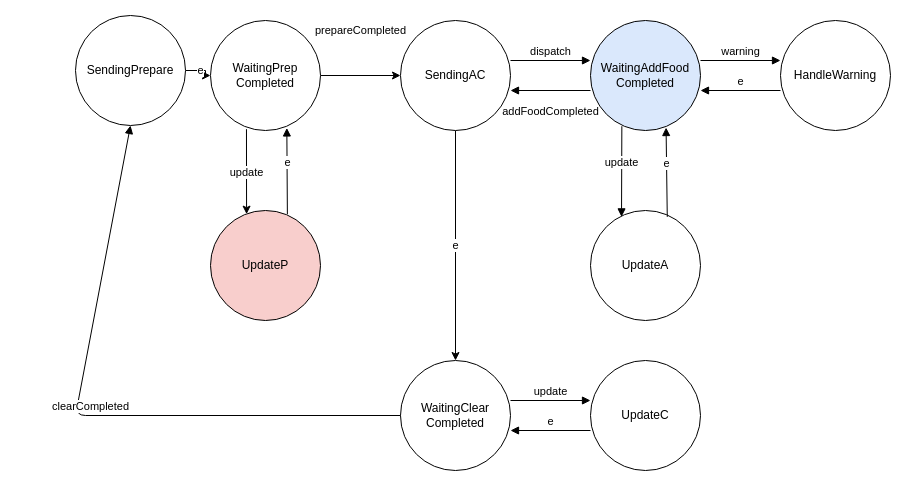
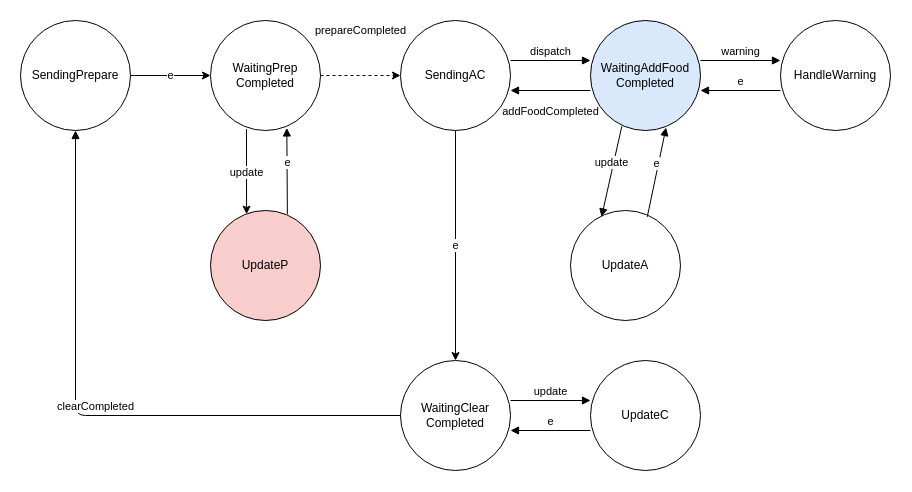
  <mxCell id="0" />
  <mxCell id="1" parent="0" />
  <mxCell id="2" value="e" style="edgeStyle=orthogonalEdgeStyle;rounded=0;orthogonalLoop=1;jettySize=auto;html=1;" edge="1" parent="1" source="3" target="6"><mxGeometry relative="1" as="geometry" /></mxCell>
- <mxCell id="3" value="SendingPrepare" style="ellipse;whiteSpace=wrap;html=1;" vertex="1" parent="1"><mxGeometry x="75" y="15" width="110" height="110" as="geometry" /></mxCell>
- <mxCell id="4" value="prepareCompleted" style="edgeStyle=orthogonalEdgeStyle;rounded=0;orthogonalLoop=1;jettySize=auto;html=1;" edge="1" parent="1" source="6" target="9"><mxGeometry y="45" relative="1" as="geometry"><mxPoint as="offset" /></mxGeometry></mxCell>
+ <mxCell id="3" value="SendingPrepare" style="ellipse;whiteSpace=wrap;html=1;" vertex="1" parent="1"><mxGeometry x="20" y="20" width="110" height="110" as="geometry" /></mxCell>
+ <mxCell id="4" value="prepareCompleted" style="edgeStyle=orthogonalEdgeStyle;rounded=0;orthogonalLoop=1;jettySize=auto;html=1;dashed=1;" edge="1" parent="1" source="6" target="9"><mxGeometry y="45" relative="1" as="geometry"><mxPoint as="offset" /></mxGeometry></mxCell>
  <mxCell id="5" value="update" style="edgeStyle=orthogonalEdgeStyle;rounded=0;orthogonalLoop=1;jettySize=auto;html=1;exitX=0.327;exitY=0.988;exitDx=0;exitDy=0;exitPerimeter=0;entryX=0.328;entryY=0.033;entryDx=0;entryDy=0;entryPerimeter=0;" edge="1" parent="1" source="6" target="7"><mxGeometry relative="1" as="geometry" /></mxCell>
  <mxCell id="6" value="WaitingPrep&lt;br&gt;Completed" style="ellipse;whiteSpace=wrap;html=1;" vertex="1" parent="1"><mxGeometry x="210" y="20" width="110" height="110" as="geometry" /></mxCell>
  <mxCell id="7" value="UpdateP" style="ellipse;whiteSpace=wrap;html=1;fillColor=#f8cecc;" vertex="1" parent="1"><mxGeometry x="210" y="210" width="110" height="110" as="geometry" /></mxCell>
  <mxCell id="8" value="e" style="edgeStyle=orthogonalEdgeStyle;rounded=0;orthogonalLoop=1;jettySize=auto;html=1;" edge="1" parent="1" source="9" target="10"><mxGeometry relative="1" as="geometry" /></mxCell>
  <mxCell id="9" value="SendingAC" style="ellipse;whiteSpace=wrap;html=1;" vertex="1" parent="1"><mxGeometry x="400" y="20" width="110" height="110" as="geometry" /></mxCell>
  <mxCell id="10" value="WaitingClear&lt;br&gt;Completed" style="ellipse;whiteSpace=wrap;html=1;" vertex="1" parent="1"><mxGeometry x="400" y="360" width="110" height="110" as="geometry" /></mxCell>
  <mxCell id="11" value="UpdateC" style="ellipse;whiteSpace=wrap;html=1;" vertex="1" parent="1"><mxGeometry x="590" y="360" width="110" height="110" as="geometry" /></mxCell>
  <mxCell id="12" value="WaitingAddFood&lt;br&gt;Completed" style="ellipse;whiteSpace=wrap;html=1;fillColor=#dae8fc;" vertex="1" parent="1"><mxGeometry x="590" y="20" width="110" height="110" as="geometry" /></mxCell>
- <mxCell id="13" value="UpdateA" style="ellipse;whiteSpace=wrap;html=1;" vertex="1" parent="1"><mxGeometry x="590" y="210" width="110" height="110" as="geometry" /></mxCell>
+ <mxCell id="13" value="UpdateA" style="ellipse;whiteSpace=wrap;html=1;" vertex="1" parent="1"><mxGeometry x="570" y="210" width="110" height="110" as="geometry" /></mxCell>
  <mxCell id="14" value="HandleWarning" style="ellipse;whiteSpace=wrap;html=1;" vertex="1" parent="1"><mxGeometry x="780" y="20" width="110" height="110" as="geometry" /></mxCell>
  <mxCell id="15" value="e" style="html=1;verticalAlign=bottom;endArrow=block;exitX=0.699;exitY=0.034;exitDx=0;exitDy=0;exitPerimeter=0;entryX=0.694;entryY=0.977;entryDx=0;entryDy=0;entryPerimeter=0;" edge="1" parent="1" source="7" target="6"><mxGeometry width="80" relative="1" as="geometry"><mxPoint x="260" y="180" as="sourcePoint" /><mxPoint x="340" y="180" as="targetPoint" /></mxGeometry></mxCell>
  <mxCell id="16" value="update" style="html=1;verticalAlign=bottom;endArrow=block;" edge="1" parent="1"><mxGeometry width="80" relative="1" as="geometry"><mxPoint x="510" y="400" as="sourcePoint" /><mxPoint x="590" y="400" as="targetPoint" /></mxGeometry></mxCell>
  <mxCell id="17" value="e" style="html=1;verticalAlign=bottom;endArrow=none;startArrow=block;startFill=1;endFill=0;" edge="1" parent="1"><mxGeometry width="80" relative="1" as="geometry"><mxPoint x="510" y="430" as="sourcePoint" /><mxPoint x="590" y="430" as="targetPoint" /></mxGeometry></mxCell>
  <mxCell id="18" value="warning" style="html=1;verticalAlign=bottom;endArrow=block;" edge="1" parent="1"><mxGeometry width="80" relative="1" as="geometry"><mxPoint x="700" y="60" as="sourcePoint" /><mxPoint x="780" y="60" as="targetPoint" /></mxGeometry></mxCell>
  <mxCell id="19" value="e" style="html=1;verticalAlign=bottom;endArrow=none;startArrow=block;startFill=1;endFill=0;" edge="1" parent="1"><mxGeometry width="80" relative="1" as="geometry"><mxPoint x="700" y="90" as="sourcePoint" /><mxPoint x="780" y="90" as="targetPoint" /></mxGeometry></mxCell>
  <mxCell id="20" value="update" style="html=1;verticalAlign=bottom;endArrow=block;exitX=0.285;exitY=0.961;exitDx=0;exitDy=0;exitPerimeter=0;entryX=0.282;entryY=0.058;entryDx=0;entryDy=0;entryPerimeter=0;" edge="1" parent="1" source="12" target="13"><mxGeometry width="80" relative="1" as="geometry"><mxPoint x="610" y="150" as="sourcePoint" /><mxPoint x="690" y="160" as="targetPoint" /></mxGeometry></mxCell>
  <mxCell id="21" value="e" style="html=1;verticalAlign=bottom;endArrow=none;exitX=0.687;exitY=0.973;exitDx=0;exitDy=0;exitPerimeter=0;entryX=0.698;entryY=0.058;entryDx=0;entryDy=0;entryPerimeter=0;startArrow=block;startFill=1;endFill=0;" edge="1" parent="1" source="12" target="13"><mxGeometry width="80" relative="1" as="geometry"><mxPoint x="629.7" y="138.13" as="sourcePoint" /><mxPoint x="630.91" y="222.86" as="targetPoint" /></mxGeometry></mxCell>
  <mxCell id="22" value="clearCompleted" style="html=1;verticalAlign=bottom;endArrow=block;exitX=0;exitY=0.5;exitDx=0;exitDy=0;entryX=0.5;entryY=1;entryDx=0;entryDy=0;" edge="1" parent="1" source="10" target="3"><mxGeometry width="80" relative="1" as="geometry"><mxPoint x="110" y="450" as="sourcePoint" /><mxPoint x="190" y="450" as="targetPoint" /><Array as="points"><mxPoint x="75" y="415" /></Array></mxGeometry></mxCell>
  <mxCell id="23" value="dispatch" style="html=1;verticalAlign=bottom;endArrow=block;" edge="1" parent="1"><mxGeometry width="80" relative="1" as="geometry"><mxPoint x="510" y="60" as="sourcePoint" /><mxPoint x="590" y="60" as="targetPoint" /></mxGeometry></mxCell>
  <mxCell id="24" value="addFoodCompleted" style="html=1;verticalAlign=bottom;endArrow=none;startArrow=block;startFill=1;endFill=0;" edge="1" parent="1"><mxGeometry y="-30" width="80" relative="1" as="geometry"><mxPoint x="510" y="90" as="sourcePoint" /><mxPoint x="590" y="90" as="targetPoint" /><mxPoint as="offset" /></mxGeometry></mxCell>
